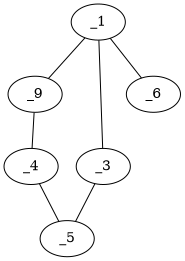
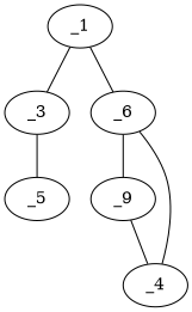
  graph {
    node [charge=0 chem=1 symbol="C  " x=2.866 y=0.5]
    edge [valence=1]
    _1 [y=1]
    n2 [chem=5 label=_9 symbol="S  " x=2]
    _3 [chem=5 symbol="S  " x=3.7321]
    _6 [chem=5 symbol="S  " y=-1]
    _4 [x=2 y=-0.5]
    _5 [x=3.7321 y=-0.5]
-   _1 -- n2
+   _6 -- n2
    _1 -- _3
    _1 -- _6
    n2 -- _4
    _3 -- _5
-   _4 -- _5
+   _4 -- _6
  }
